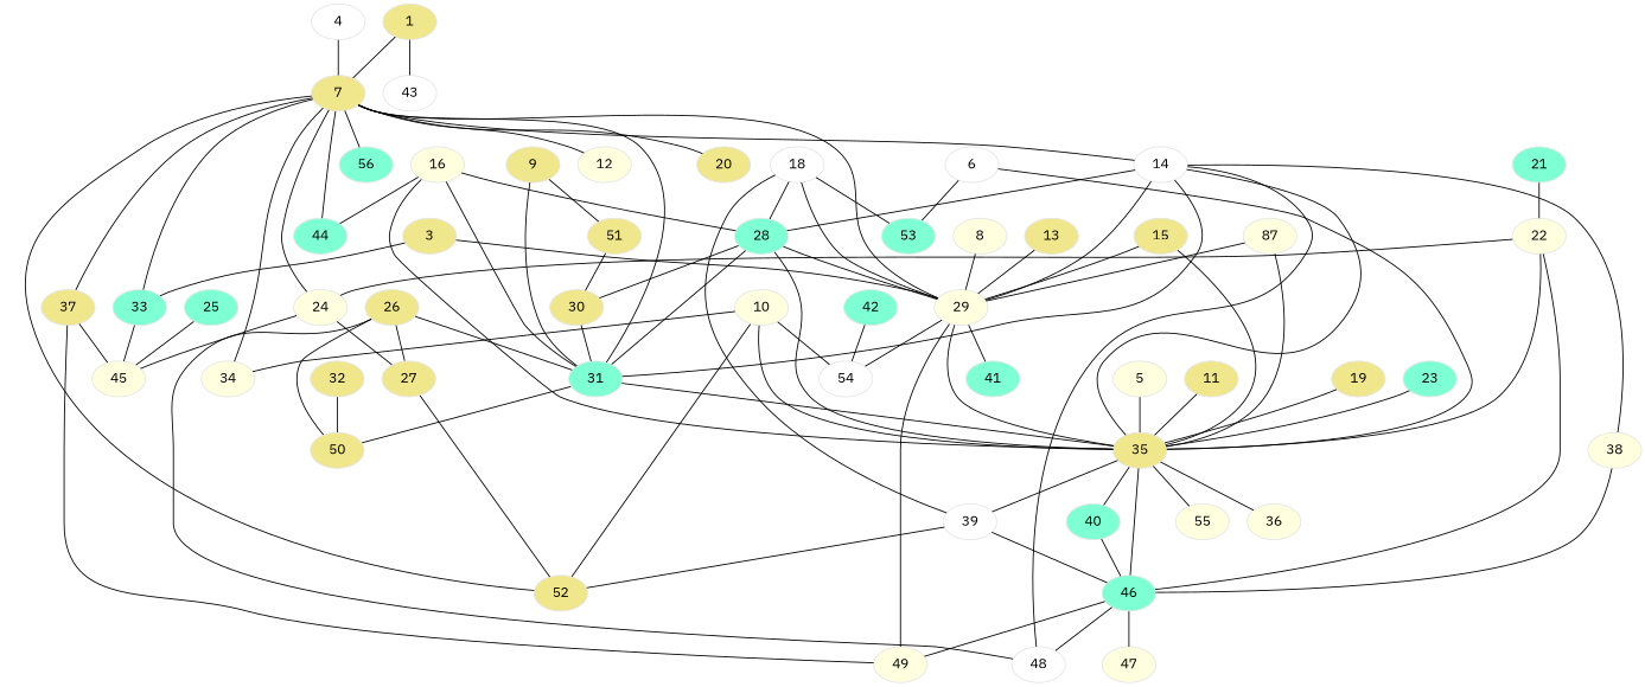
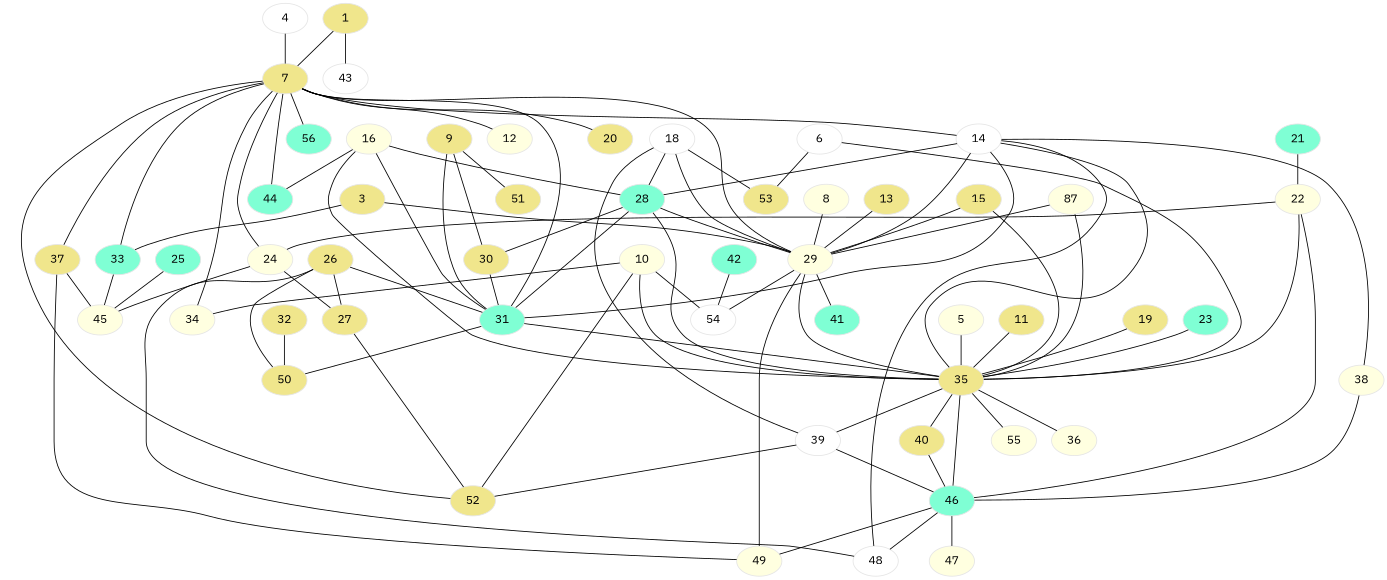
  graph {
    fontname="IBM Plex Sans"
    node [color=gray90 fillcolor=khaki fontname="IBM Plex Sans" style=filled]
    edge [fontname="IBM Plex Sans" weight=1.0]
    1
    7
    43 [fillcolor=white]
    29 [fillcolor=lightyellow]
    33 [fillcolor=aquamarine]
    12 [fillcolor=lightyellow]
    14 [fillcolor=white]
    20
    24 [fillcolor=lightyellow]
    31 [fillcolor=aquamarine]
    34 [fillcolor=lightyellow]
    37
    44 [fillcolor=aquamarine]
    52
    56 [fillcolor=aquamarine]
    28 [fillcolor=aquamarine]
    35
    30
    54 [fillcolor=white]
    3
    41 [fillcolor=aquamarine]
    49 [fillcolor=lightyellow]
    45 [fillcolor=lightyellow]
    4 [fillcolor=white]
    5 [fillcolor=lightyellow]
    39 [fillcolor=white]
    46 [fillcolor=aquamarine]
    36 [fillcolor=lightyellow]
-   40 [fillcolor=aquamarine]
+   40
    55 [fillcolor=lightyellow]
    6 [fillcolor=white]
-   53 [fillcolor=aquamarine]
+   53
    38 [fillcolor=lightyellow]
    48 [fillcolor=white]
    27
    50
    8 [fillcolor=lightyellow]
    9
    51
    10 [fillcolor=lightyellow]
    11
    13
    15
    16 [fillcolor=lightyellow]
    n45 [fillcolor=lightyellow label=87]
    18 [fillcolor=white]
    19
    21 [fillcolor=aquamarine]
    22 [fillcolor=lightyellow]
    47 [fillcolor=lightyellow]
    23 [fillcolor=aquamarine]
    25 [fillcolor=aquamarine]
    26
    32
    42 [fillcolor=aquamarine]
    1 -- 7
    1 -- 43
    7 -- 29
    7 -- 33
    7 -- 12
    7 -- 14
    7 -- 20
    7 -- 24
    7 -- 31
    7 -- 34
    7 -- 37
    7 -- 44
    7 -- 52
    7 -- 56
    29 -- 35
    29 -- 54
    29 -- 41
    29 -- 49
    33 -- 45
    14 -- 29 [weight=2.0]
    14 -- 31
    14 -- 28
    14 -- 35
    14 -- 38
    14 -- 48
    24 -- 45
    24 -- 27
    31 -- 35 [weight=2.0]
    31 -- 50
    37 -- 49
    37 -- 45
    28 -- 29
    28 -- 31
    28 -- 35 [weight=2.0]
    28 -- 30
    35 -- 39
    35 -- 46 [weight=2.0]
    35 -- 36
    35 -- 40
    35 -- 55
    30 -- 31
    3 -- 29
    3 -- 33
    4 -- 7
    5 -- 35
    39 -- 52
    39 -- 46
    46 -- 49
    46 -- 48
    46 -- 47
    40 -- 46
    6 -- 35
    6 -- 53
    38 -- 46
    27 -- 52
    8 -- 29
    9 -- 31
-   51 -- 30
+   9 -- 30
    9 -- 51
    10 -- 34
    10 -- 52
    10 -- 35
    10 -- 54
    11 -- 35
    13 -- 29
    15 -- 29
    15 -- 35
    16 -- 31
    16 -- 44
    16 -- 28
    16 -- 35 [weight=2.0]
    n45 -- 29
    n45 -- 35
    18 -- 29
    18 -- 28
    18 -- 39
    18 -- 53
    19 -- 35
    21 -- 22
    22 -- 24
    22 -- 35
    22 -- 46
    23 -- 35
    25 -- 45
    26 -- 31
    26 -- 48
    26 -- 27
    26 -- 50
    32 -- 50
    42 -- 54
  }
